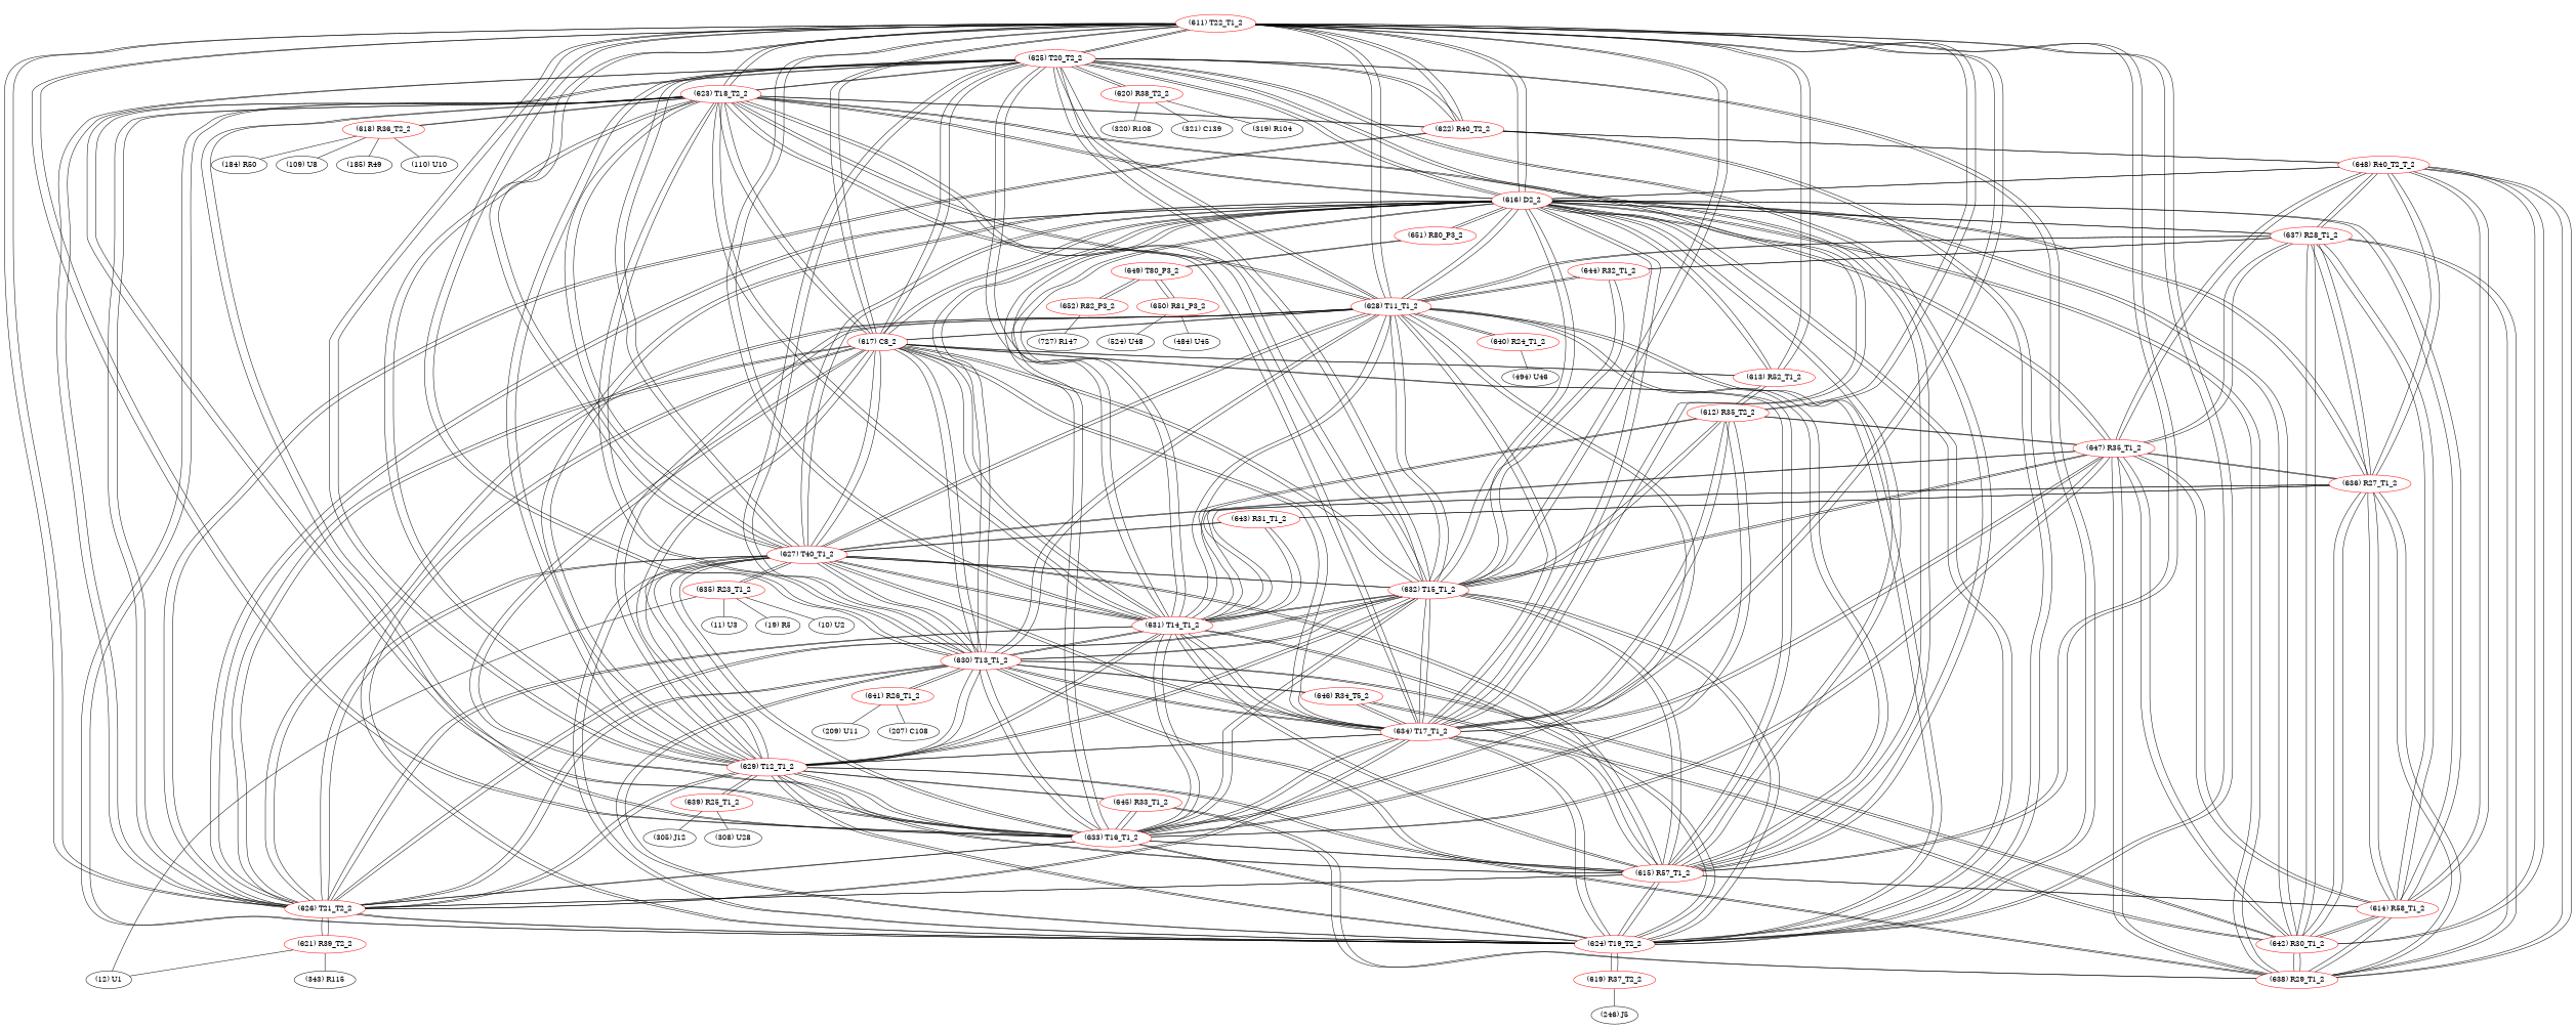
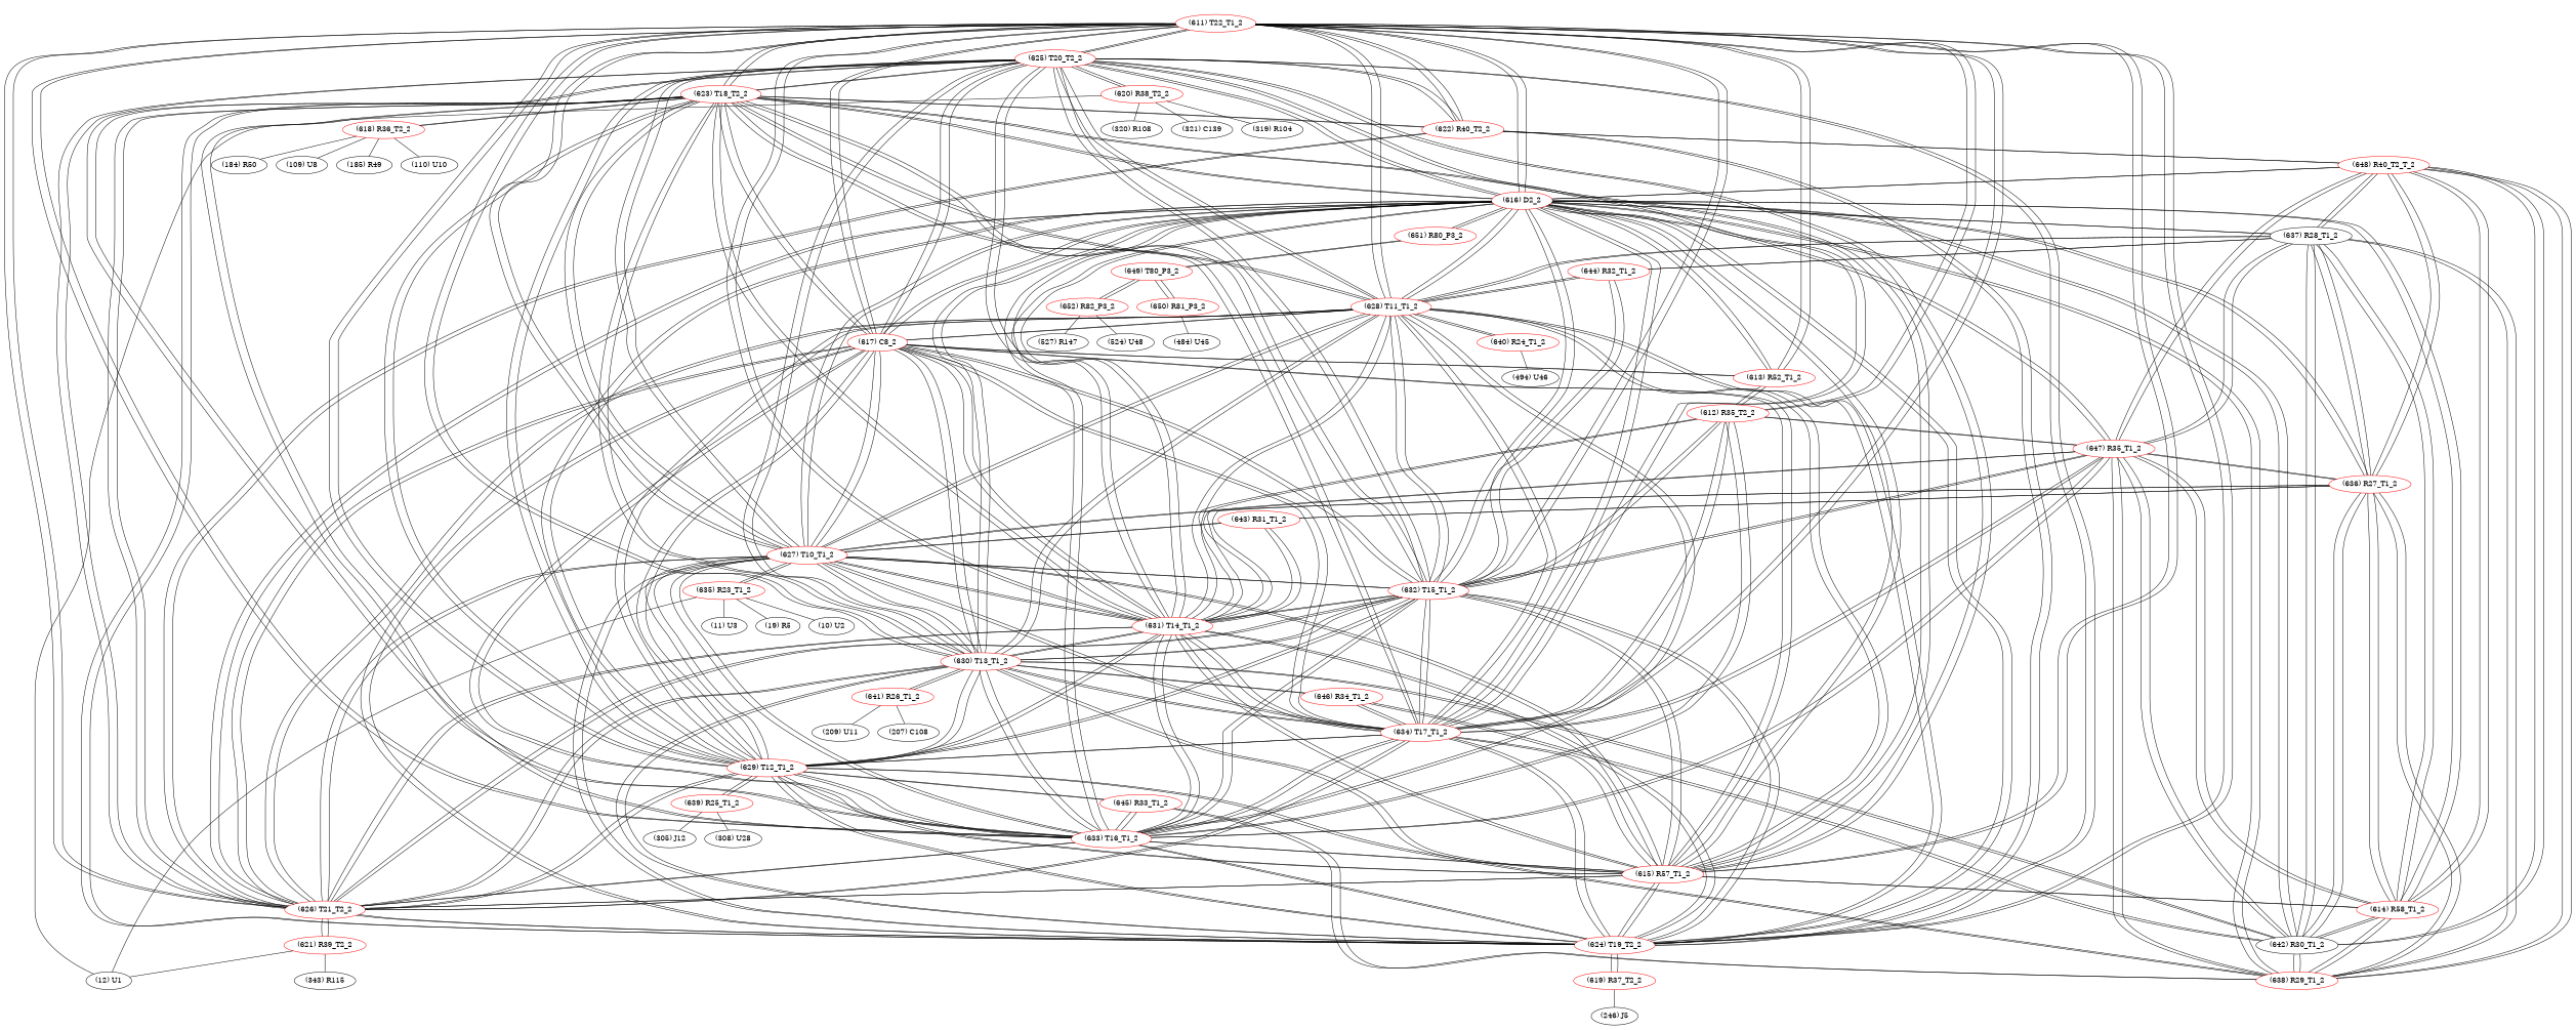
  graph {
    node [color=red]
    n1 [label="(611) T22_T1_2"]
    n2 [label="(625) T20_T2_2"]
    n3 [label="(623) T18_T2_2"]
    n4 [label="(624) T19_T2_2"]
    n5 [label="(626) T21_T2_2"]
    n6 [label="(615) R57_T1_2"]
    n7 [label="(616) D2_2"]
    n8 [label="(628) T11_T1_2"]
    n9 [label="(633) T16_T1_2"]
    n10 [label="(634) T17_T1_2"]
-   n11 [label="(627) T40_T1_2"]
+   n11 [label="(627) T10_T1_2"]
    n12 [label="(629) T12_T1_2"]
    n13 [label="(630) T13_T1_2"]
    n14 [label="(631) T14_T1_2"]
    n15 [label="(632) T15_T1_2"]
    n16 [label="(617) C8_2"]
    n17 [label="(622) R40_T2_2"]
    n18 [label="(613) R52_T1_2"]
    n19 [label="(612) R35_T2_2"]
    n20 [label="(620) R38_T2_2"]
    n21 [label="(618) R36_T2_2"]
    n22 [label="(619) R37_T2_2"]
    n23 [label="(621) R39_T2_2"]
    n24 [label="(614) R58_T1_2"]
    n25 [label="(647) R35_T1_2"]
    n26 [label="(638) R29_T1_2"]
    n27 [label="(648) R40_T2_T_2"]
-   n28 [label="(642) R30_T1_2"]
+   n28 [color=black label="(642) R30_T1_2"]
    n29 [label="(636) R27_T1_2"]
-   n30 [label="(637) R28_T1_2"]
+   n30 [color=black label="(637) R28_T1_2"]
    n31 [label="(651) R80_P3_2"]
    n32 [label="(640) R24_T1_2"]
    n33 [label="(644) R32_T1_2"]
    n34 [label="(645) R33_T1_2"]
-   n35 [label="(646) R34_T5_2"]
+   n35 [label="(646) R34_T1_2"]
    n36 [label="(635) R23_T1_2"]
    n37 [label="(643) R31_T1_2"]
    n38 [label="(639) R25_T1_2"]
    n39 [label="(641) R26_T1_2"]
    n40 [label="(12) U1" color=""]
    n41 [label="(320) R108" color=""]
    n42 [label="(321) C139" color=""]
    n43 [label="(319) R104" color=""]
    n44 [label="(185) R49" color=""]
    n45 [label="(110) U10" color=""]
    n46 [label="(184) R50" color=""]
    n47 [label="(109) U8" color=""]
    n48 [label="(246) J5" color=""]
    n49 [label="(343) R115" color=""]
    n50 [label="(649) T80_P3_2"]
    n51 [label="(494) U46" color=""]
    n52 [label="(11) U3" color=""]
    n53 [label="(19) R5" color=""]
    n54 [label="(10) U2" color=""]
    n55 [label="(308) U28" color=""]
    n56 [label="(305) J12" color=""]
    n57 [label="(209) U11" color=""]
    n58 [label="(207) C108" color=""]
    n59 [label="(650) R81_P3_2"]
    n60 [label="(652) R82_P3_2"]
    n61 [label="(524) U48" color=""]
    n62 [label="(484) U45" color=""]
-   n63 [label="(727) R147" color=""]
+   n63 [label="(527) R147" color=""]
    n1 -- n2
    n1 -- n3
    n1 -- n4
    n1 -- n5
    n1 -- n6
    n1 -- n7
    n1 -- n8
    n1 -- n9
    n1 -- n10
    n1 -- n11
    n1 -- n12
    n1 -- n13
    n1 -- n14
    n1 -- n15
    n1 -- n16
    n1 -- n17
    n1 -- n18
    n1 -- n19
    n2 -- n1
    n2 -- n3
    n2 -- n4
    n2 -- n5
    n2 -- n6
    n2 -- n7
    n2 -- n8
    n2 -- n9
    n2 -- n10
    n2 -- n11
    n2 -- n12
    n2 -- n13
    n2 -- n14
    n2 -- n15
    n2 -- n16
    n2 -- n17
    n2 -- n20
    n3 -- n1
    n3 -- n2
    n3 -- n4
    n3 -- n5
    n3 -- n6
    n3 -- n7
    n3 -- n8
    n3 -- n9
    n3 -- n10
    n3 -- n11
    n3 -- n12
    n3 -- n13
    n3 -- n14
    n3 -- n15
    n3 -- n16
    n3 -- n17
    n3 -- n21
    n4 -- n1
    n4 -- n2
    n4 -- n3
    n4 -- n5
    n4 -- n6
    n4 -- n7
    n4 -- n8
    n4 -- n9
    n4 -- n10
    n4 -- n11
    n4 -- n12
    n4 -- n13
    n4 -- n14
    n4 -- n15
    n4 -- n16
    n4 -- n17
    n4 -- n22
    n5 -- n1
    n5 -- n2
    n5 -- n3
    n5 -- n4
    n5 -- n6
    n5 -- n7
    n5 -- n8
    n5 -- n9
    n5 -- n10
    n5 -- n11
    n5 -- n12
    n5 -- n13
    n5 -- n14
    n5 -- n15
    n5 -- n16
    n5 -- n17
    n5 -- n23
    n6 -- n1
    n6 -- n2
    n6 -- n3
    n6 -- n4
    n6 -- n5
    n6 -- n7
    n6 -- n8
    n6 -- n9
    n6 -- n10
    n6 -- n11
    n6 -- n12
    n6 -- n13
    n6 -- n14
    n6 -- n15
    n6 -- n16
    n6 -- n24
    n7 -- n1
    n7 -- n2
    n7 -- n3
    n7 -- n4
    n7 -- n5
    n7 -- n6
    n7 -- n8
    n7 -- n9
    n7 -- n10
    n7 -- n11
    n7 -- n12
    n7 -- n13
    n7 -- n14
    n7 -- n15
    n7 -- n16
    n7 -- n18
    n7 -- n24
    n7 -- n25
    n7 -- n26
    n7 -- n27
    n7 -- n28
    n7 -- n29
    n7 -- n30
    n7 -- n31
    n8 -- n1
    n8 -- n2
    n8 -- n3
    n8 -- n4
    n8 -- n5
    n8 -- n6
    n8 -- n7
    n8 -- n9
    n8 -- n10
    n8 -- n11
    n8 -- n12
    n8 -- n13
    n8 -- n14
    n8 -- n15
    n8 -- n16
    n8 -- n30
    n8 -- n32
    n8 -- n33
    n9 -- n1
    n9 -- n2
    n9 -- n3
    n9 -- n4
    n9 -- n5
    n9 -- n6
    n9 -- n7
    n9 -- n8
    n9 -- n10
    n9 -- n11
    n9 -- n12
    n9 -- n13
    n9 -- n14
    n9 -- n15
    n9 -- n16
    n9 -- n19
    n9 -- n25
    n9 -- n34
    n10 -- n1
    n10 -- n2
    n10 -- n3
    n10 -- n4
    n10 -- n5
    n10 -- n6
    n10 -- n7
    n10 -- n8
    n10 -- n9
    n10 -- n11
    n10 -- n12
    n10 -- n13
    n10 -- n14
    n10 -- n15
    n10 -- n16
    n10 -- n19
    n10 -- n25
    n10 -- n35
    n11 -- n1
    n11 -- n2
    n11 -- n3
    n11 -- n4
    n11 -- n5
    n11 -- n6
    n11 -- n7
    n11 -- n8
    n11 -- n9
    n11 -- n10
    n11 -- n12
    n11 -- n13
    n11 -- n14
    n11 -- n15
    n11 -- n16
    n11 -- n29
    n11 -- n36
    n11 -- n37
    n12 -- n1
    n12 -- n2
    n12 -- n3
    n12 -- n4
    n12 -- n5
    n12 -- n6
    n12 -- n7
    n12 -- n8
    n12 -- n9
    n12 -- n10
    n12 -- n11
    n12 -- n13
    n12 -- n14
    n12 -- n15
    n12 -- n16
    n12 -- n26
    n12 -- n34
    n12 -- n38
    n13 -- n1
    n13 -- n2
    n13 -- n3
    n13 -- n4
    n13 -- n5
    n13 -- n6
    n13 -- n7
    n13 -- n8
    n13 -- n9
    n13 -- n10
    n13 -- n11
    n13 -- n12
    n13 -- n14
    n13 -- n15
    n13 -- n16
    n13 -- n28
    n13 -- n35
    n13 -- n39
    n14 -- n1
    n14 -- n2
    n14 -- n3
    n14 -- n4
    n14 -- n5
    n14 -- n6
    n14 -- n7
    n14 -- n8
    n14 -- n9
    n14 -- n10
    n14 -- n11
    n14 -- n12
    n14 -- n13
    n14 -- n15
    n14 -- n16
    n14 -- n19
    n14 -- n25
    n14 -- n37
    n15 -- n1
    n15 -- n2
    n15 -- n3
    n15 -- n4
    n15 -- n5
    n15 -- n6
    n15 -- n7
    n15 -- n8
    n15 -- n9
    n15 -- n10
    n15 -- n11
    n15 -- n12
    n15 -- n13
    n15 -- n14
    n15 -- n16
    n15 -- n19
    n15 -- n25
    n15 -- n33
    n16 -- n1
    n16 -- n2
    n16 -- n3
    n16 -- n4
    n16 -- n5
    n16 -- n6
    n16 -- n7
    n16 -- n8
    n16 -- n9
    n16 -- n10
    n16 -- n11
    n16 -- n12
    n16 -- n13
    n16 -- n14
    n16 -- n15
    n16 -- n18
    n17 -- n1
    n17 -- n2
    n17 -- n3
    n17 -- n4
    n17 -- n5
    n17 -- n27
    n18 -- n1
    n18 -- n7
    n18 -- n16
    n18 -- n19
    n19 -- n1
    n19 -- n9
    n19 -- n10
    n19 -- n14
    n19 -- n15
    n19 -- n18
    n19 -- n25
    n20 -- n2
+   n20 -- n40
    n20 -- n41
    n20 -- n42
    n20 -- n43
    n21 -- n3
    n21 -- n44
    n21 -- n45
    n21 -- n46
    n21 -- n47
    n22 -- n4
    n22 -- n48
    n23 -- n5
    n23 -- n40
    n23 -- n49
    n24 -- n6
    n24 -- n7
    n24 -- n25
    n24 -- n26
    n24 -- n27
    n24 -- n28
    n24 -- n29
    n24 -- n30
    n25 -- n7
    n25 -- n9
    n25 -- n10
    n25 -- n14
    n25 -- n15
    n25 -- n19
    n25 -- n24
    n25 -- n26
    n25 -- n27
    n25 -- n28
    n25 -- n29
    n25 -- n30
    n26 -- n7
    n26 -- n12
    n26 -- n24
    n26 -- n25
    n26 -- n27
    n26 -- n28
    n26 -- n29
    n26 -- n30
    n26 -- n34
    n27 -- n7
    n27 -- n17
    n27 -- n24
    n27 -- n25
    n27 -- n26
    n27 -- n28
    n27 -- n29
    n27 -- n30
    n28 -- n7
    n28 -- n13
    n28 -- n24
    n28 -- n25
    n28 -- n26
    n28 -- n27
    n28 -- n29
    n28 -- n30
    n28 -- n35
    n29 -- n7
    n29 -- n11
    n29 -- n24
    n29 -- n25
    n29 -- n26
    n29 -- n27
    n29 -- n28
    n29 -- n30
    n29 -- n37
    n30 -- n7
    n30 -- n8
    n30 -- n24
    n30 -- n25
    n30 -- n26
    n30 -- n27
    n30 -- n28
    n30 -- n29
    n30 -- n33
    n31 -- n7
    n31 -- n50
    n32 -- n8
    n32 -- n51
    n33 -- n8
    n33 -- n15
    n33 -- n30
    n34 -- n9
    n34 -- n12
    n34 -- n26
    n35 -- n10
    n35 -- n13
    n35 -- n28
    n36 -- n11
    n36 -- n40
    n36 -- n52
    n36 -- n53
    n36 -- n54
    n37 -- n11
    n37 -- n14
    n37 -- n29
    n38 -- n12
    n38 -- n55
    n38 -- n56
    n39 -- n13
    n39 -- n57
    n39 -- n58
    n50 -- n31
    n50 -- n59
    n50 -- n60
    n59 -- n50
-   n59 -- n61
+   n60 -- n61
    n59 -- n62
    n60 -- n50
    n60 -- n63
  }
